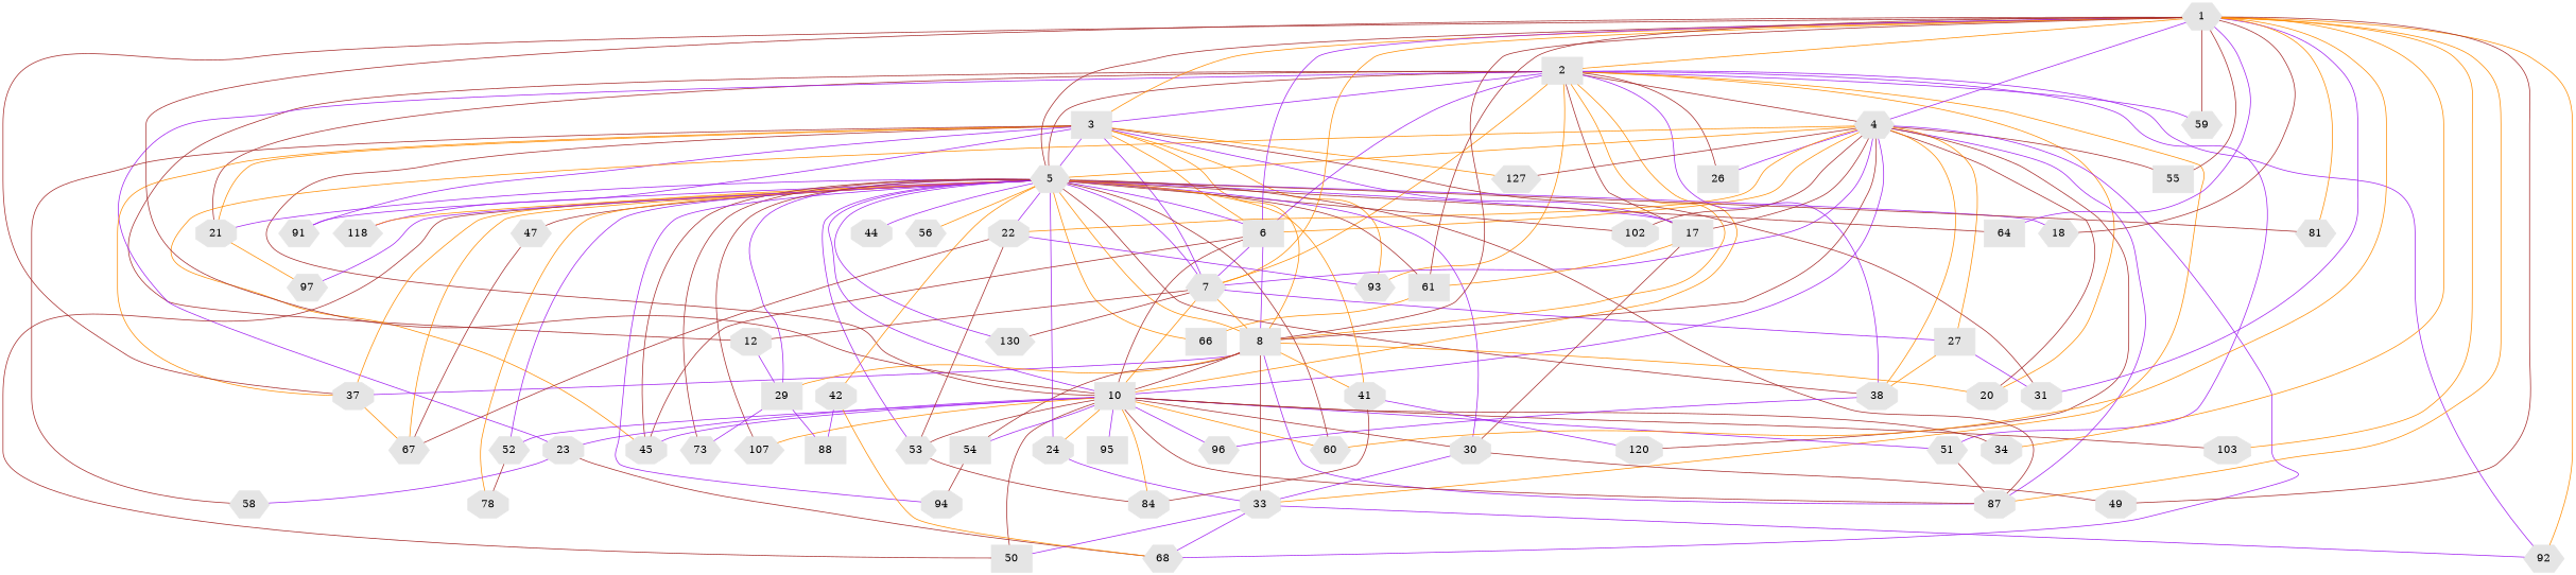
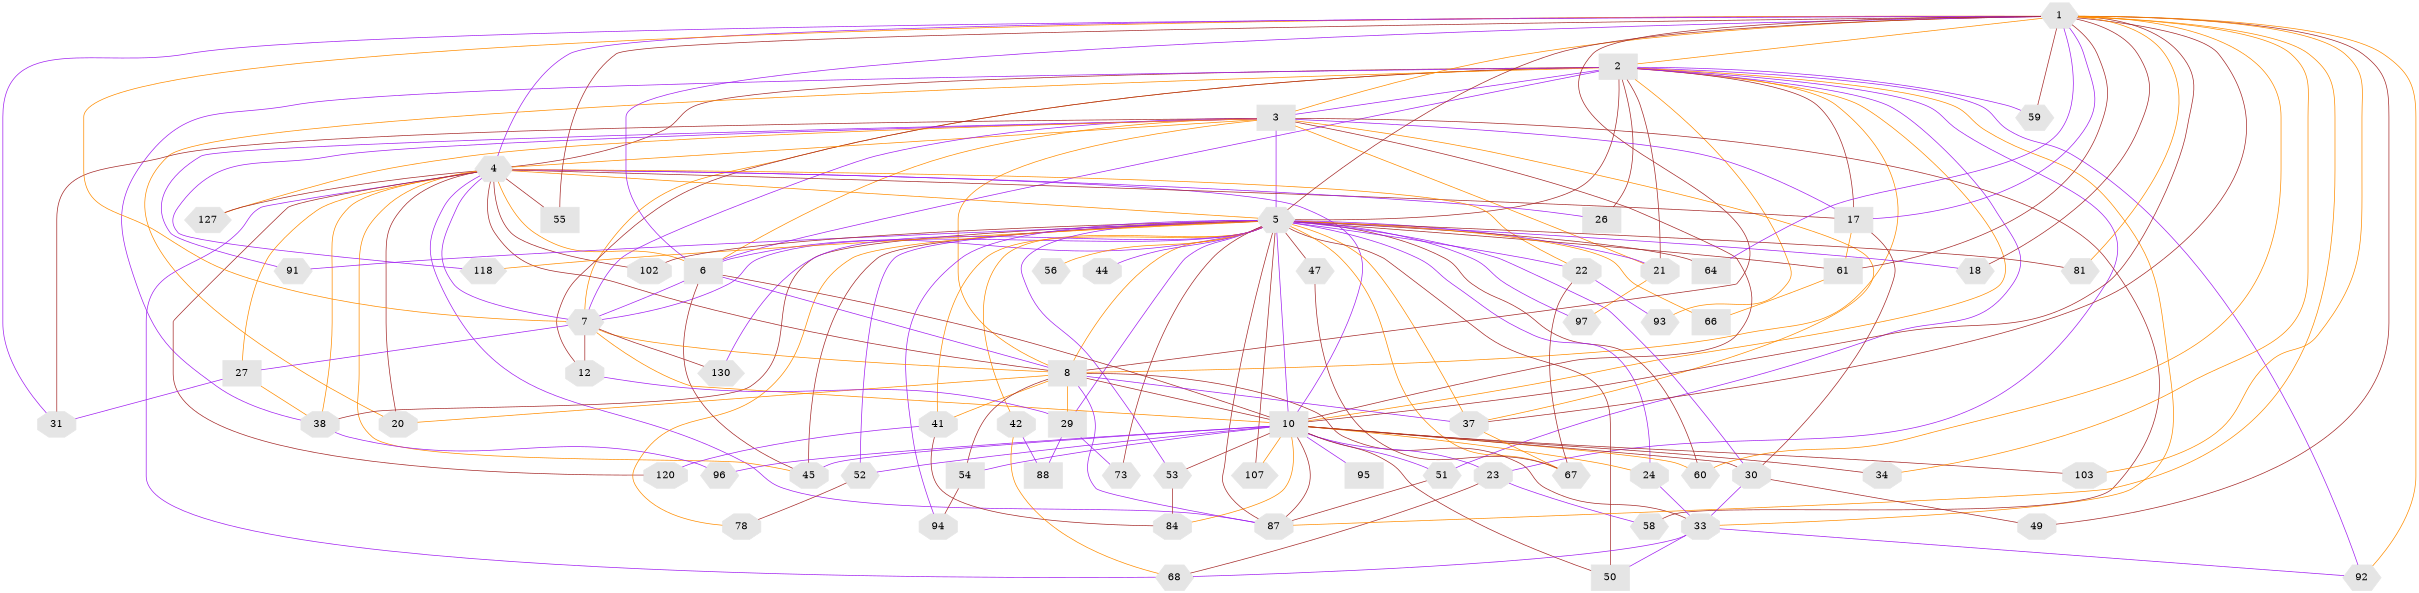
  graph {
    node [color=gray90 shape=hexagon style=filled]
    edge [color=purple]
    2 [shape=box super="+28+100+32+105+39"]
    3 [shape=box super="+40"]
    4
    5 [super="+9"]
    6 [shape=box super="+13+72+25+101+82"]
    7 [super="+48"]
    8 [shape=box super="+15"]
    10 [shape=box super="+19+16"]
    17 [shape=box super="+70"]
    59
    92
    12 [shape=octagon]
    20 [shape=octagon]
    21 [shape=octagon]
    23 [shape=octagon]
    26 [shape=box]
    33 [shape=octagon super="+108+64"]
    38 [shape=octagon super="+83"]
    51
    93
    1
    n22 [label=64 shape=box]
    18
    31 [shape=octagon]
    34 [shape=octagon]
    37 [shape=octagon super="+126+99"]
    49 [shape=octagon]
    55 [shape=box super="+132"]
    60 [super="+109"]
    61 [shape=box super="+110+62"]
    81
    87 [shape=octagon super="+89"]
    103 [shape=octagon]
    58
    91
    118
    127
    22 [shape=octagon]
    27 [shape=box]
    45 [shape=octagon super="+111+46"]
    68 [super="+85"]
    102 [shape=octagon]
    120 [shape=octagon]
    24 [shape=octagon]
    29 [shape=box super="+71"]
    30 [shape=octagon super="+76+104"]
    41 [shape=octagon]
    42 [shape=octagon]
    44 [shape=octagon]
    47 [super="+69"]
    50 [shape=box]
    52
    53 [super="+74"]
    56
    66 [shape=box]
    67 [super="+79"]
    73
    78 [shape=octagon]
    94 [shape=octagon]
    97
    107
    130
    54 [shape=box]
    84 [shape=octagon]
    95 [shape=box]
    96
    88 [shape=box]
    2 -- 3
    2 -- 4 [color=brown]
    2 -- 5 [color=brown weight=7]
    2 -- 6 [weight=2]
    2 -- 7 [color=darkorange]
    2 -- 8 [color=darkorange weight=2]
    2 -- 10 [color=darkorange]
    2 -- 17 [color=brown]
    2 -- 59
    2 -- 92
    2 -- 12 [color=brown]
    2 -- 20 [color=darkorange]
    2 -- 21 [color=brown]
    2 -- 23
    2 -- 26 [color=brown]
    2 -- 33 [color=darkorange]
    2 -- 38
    2 -- 51 [weight=2]
    2 -- 93 [color=darkorange]
-   3 -- 93 [color=darkorange]
+   3 -- 4 [color=darkorange]
    3 -- 5 [weight=2]
    3 -- 6 [color=darkorange]
    3 -- 7
    3 -- 8 [color=darkorange]
    3 -- 10 [color=brown weight=3]
    3 -- 17
    3 -- 21 [color=darkorange]
    3 -- 31 [color=brown]
    3 -- 37 [color=darkorange]
    3 -- 58 [color=brown]
    3 -- 91
    3 -- 118
    3 -- 127 [color=darkorange]
    4 -- 5 [color=darkorange weight=2]
    4 -- 6 [color=darkorange]
    4 -- 7 [weight=2]
    4 -- 8 [color=brown]
    4 -- 10
    4 -- 17 [color=brown]
    4 -- 20 [color=brown]
    4 -- 26
    4 -- 38 [color=darkorange]
    4 -- 55 [color=brown]
    4 -- 87
    4 -- 127 [color=brown]
    4 -- 22 [color=darkorange]
    4 -- 27 [color=darkorange]
    4 -- 45 [color=darkorange]
    4 -- 68
    4 -- 102 [color=brown]
    4 -- 120 [color=brown]
    5 -- 6 [weight=4]
    5 -- 7 [weight=2]
    5 -- 8 [color=darkorange weight=3]
    5 -- 10 [weight=6]
    5 -- 21
    5 -- 38 [color=brown]
    5 -- n22 [color=brown]
    5 -- 18
    5 -- 37 [color=darkorange weight=2]
    5 -- 60 [color=brown]
    5 -- 61 [color=brown]
    5 -- 81 [color=brown]
    5 -- 87 [color=brown]
    5 -- 91
    5 -- 118 [color=darkorange]
    5 -- 22
    5 -- 45 [color=brown weight=2]
    5 -- 102 [color=brown]
    5 -- 24
    5 -- 29 [weight=2]
    5 -- 30 [weight=4]
    5 -- 41 [color=darkorange]
    5 -- 42 [color=darkorange]
    5 -- 44 [weight=2]
    5 -- 47 [color=brown weight=2]
    5 -- 50 [color=brown]
    5 -- 52
    5 -- 53
    5 -- 56 [color=darkorange]
    5 -- 66 [color=darkorange weight=2]
    5 -- 67 [color=darkorange]
    5 -- 73 [color=brown]
    5 -- 78 [color=darkorange]
    5 -- 94
    5 -- 97
    5 -- 107 [color=brown weight=2]
    5 -- 130
    6 -- 7 [weight=2]
    6 -- 8
    6 -- 10 [color=brown weight=2]
    6 -- 45 [color=brown]
    7 -- 8 [color=darkorange]
    7 -- 10 [color=darkorange weight=2]
    7 -- 12 [color=brown]
    7 -- 27
    7 -- 130 [color=brown]
    8 -- 10 [color=brown]
    8 -- 20 [color=darkorange]
    8 -- 33 [color=brown]
    8 -- 37
    8 -- 87
    8 -- 29 [color=darkorange]
    8 -- 41 [color=darkorange]
    8 -- 54 [color=brown]
    10 -- 23
    10 -- 51
    10 -- 34 [color=brown]
    10 -- 60 [color=darkorange]
    10 -- 87 [color=brown]
    10 -- 103 [color=brown]
    10 -- 45
    10 -- 24 [color=darkorange]
    10 -- 30 [color=brown]
    10 -- 50 [color=brown]
    10 -- 52
    10 -- 53 [color=brown]
    10 -- 107 [color=darkorange]
    10 -- 54
    10 -- 84 [color=darkorange]
    10 -- 95 [weight=2]
    10 -- 96
    17 -- 61 [color=darkorange]
    17 -- 30 [color=brown]
    12 -- 29
    21 -- 97 [color=darkorange]
    23 -- 58
    23 -- 68 [color=brown]
    33 -- 92
    33 -- 68
    33 -- 50
    38 -- 96
    51 -- 87 [color=brown]
    1 -- 2 [color=darkorange]
    1 -- 3 [color=darkorange]
    1 -- 4
    1 -- 5 [color=brown weight=2]
    1 -- 6 [weight=2]
    1 -- 7 [color=darkorange]
    1 -- 8 [color=brown]
    1 -- 10 [color=brown]
-   5 -- 17
+   1 -- 17
    1 -- 59 [color=brown]
    1 -- 92 [color=darkorange]
    1 -- n22
    1 -- 18 [color=brown]
    1 -- 31
    1 -- 34 [color=darkorange]
    1 -- 37 [color=brown]
    1 -- 49 [color=brown]
    1 -- 55 [color=brown weight=2]
    1 -- 60 [color=darkorange]
    1 -- 61 [color=brown]
    1 -- 81 [color=darkorange]
    1 -- 87 [color=darkorange]
    1 -- 103 [color=darkorange]
    37 -- 67 [color=darkorange]
    61 -- 66 [color=darkorange]
    22 -- 93
-   22 -- 53 [color=brown]
    22 -- 67 [color=brown]
    27 -- 38 [color=darkorange]
    27 -- 31
    24 -- 33
    29 -- 73
    29 -- 88
    30 -- 33
    30 -- 49 [color=brown]
    41 -- 120
    41 -- 84 [color=brown]
    42 -- 68 [color=darkorange]
    42 -- 88
    47 -- 67 [color=brown]
    52 -- 78 [color=brown]
    53 -- 84 [color=brown]
    54 -- 94 [color=brown]
  }
